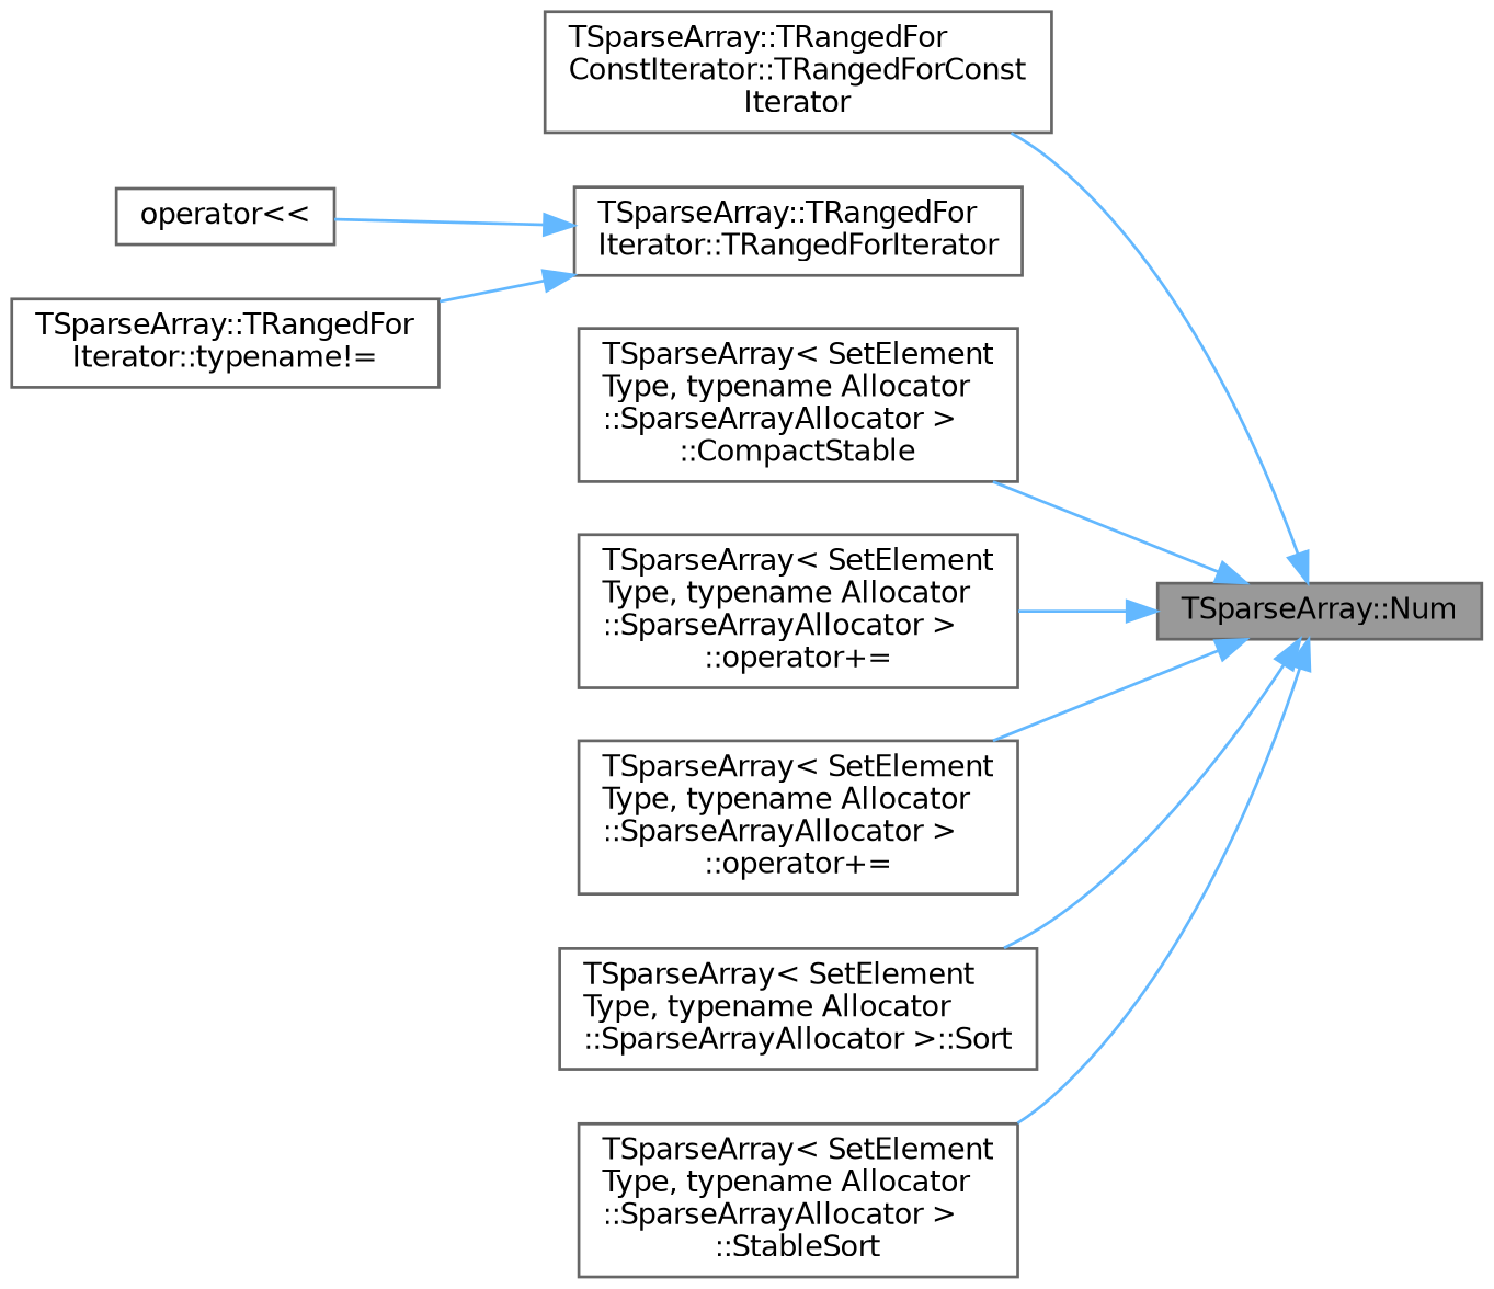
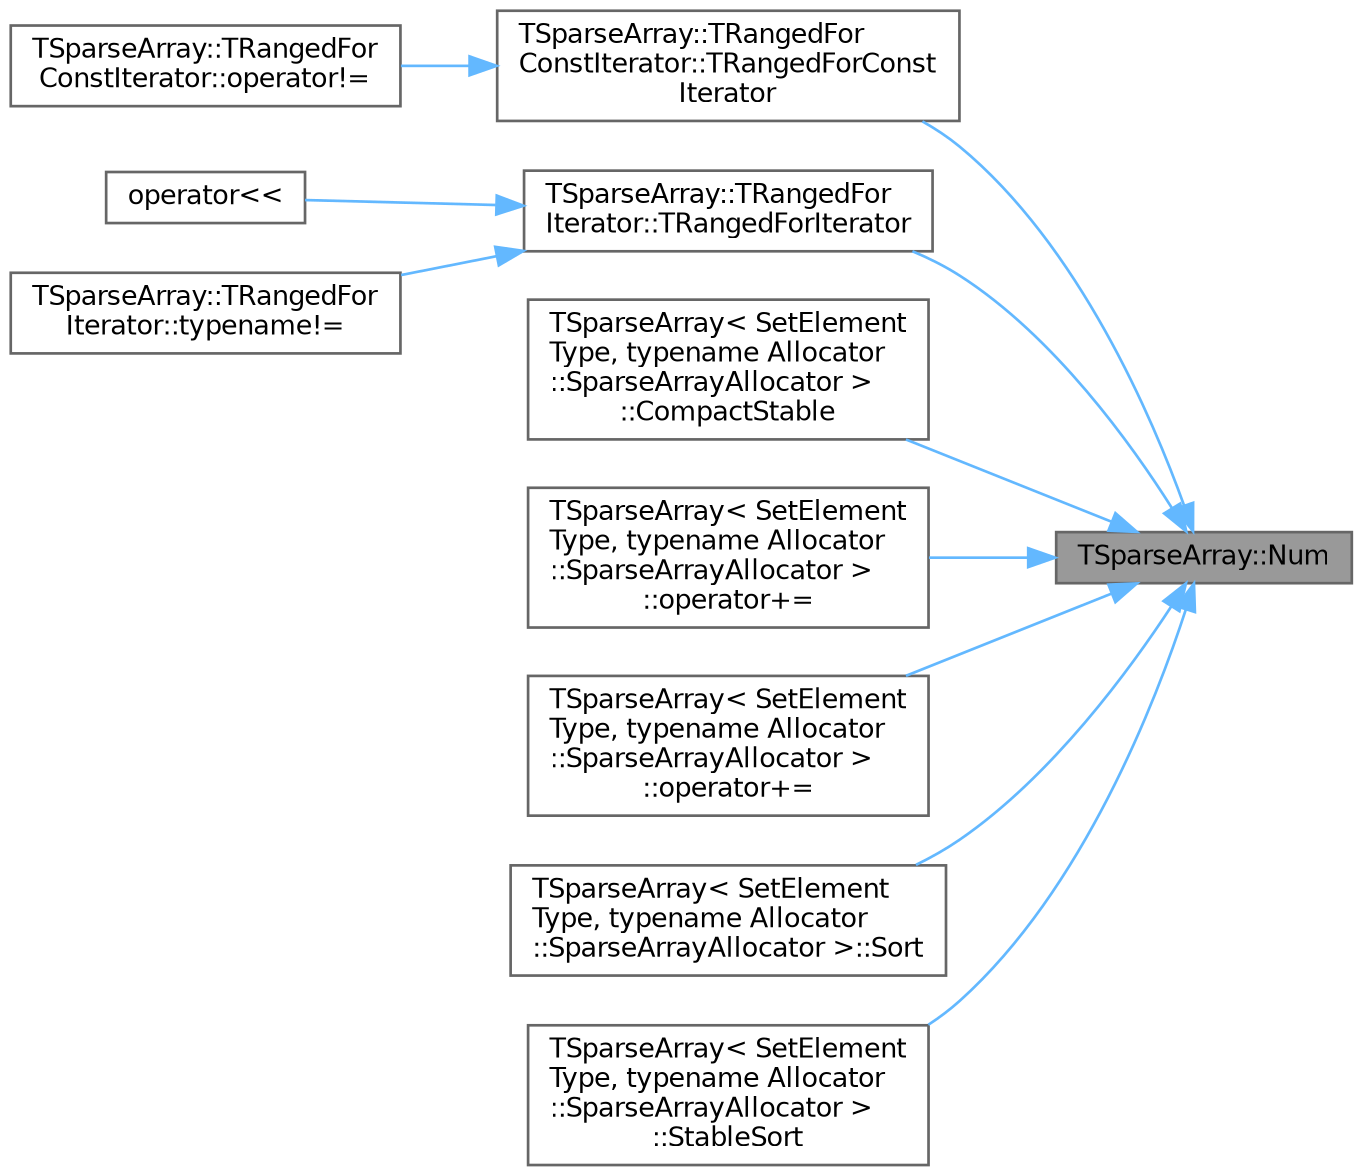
  digraph {
    rankdir=RL
    node [color=grey40 fillcolor=white fontname=Helvetica fontsize=10 shape=box style=filled]
    edge [color=steelblue1 dir=back fontname=Helvetica fontsize=10 labelfontname=Helvetica labelfontsize=10 style=solid]
    n1 [color=gray40 fillcolor=grey60 fontcolor=black height=0.2 label="TSparseArray::Num" width=0.4]
    n2 [height=0.2 label="TSparseArray::TRangedFor\lConstIterator::TRangedForConst\lIterator" width=0.4]
    n3 [height=0.2 label="TSparseArray::TRangedFor\lIterator::TRangedForIterator" width=0.4]
    n4 [height=0.2 label="TSparseArray\< SetElement\lType, typename Allocator\l::SparseArrayAllocator \>\l::CompactStable" width=0.4]
    n5 [height=0.2 label="TSparseArray\< SetElement\lType, typename Allocator\l::SparseArrayAllocator \>\l::operator+=" width=0.4]
    n6 [height=0.2 label="TSparseArray\< SetElement\lType, typename Allocator\l::SparseArrayAllocator \>\l::operator+=" width=0.4]
    n7 [height=0.2 label="TSparseArray\< SetElement\lType, typename Allocator\l::SparseArrayAllocator \>::Sort" width=0.4]
    n8 [height=0.2 label="TSparseArray\< SetElement\lType, typename Allocator\l::SparseArrayAllocator \>\l::StableSort" width=0.4]
+   n9 [height=0.2 label="TSparseArray::TRangedFor\lConstIterator::operator!=" width=0.4]
    n10 [height=0.2 label="operator\<\<" width=0.4]
    n11 [height=0.2 label="TSparseArray::TRangedFor\lIterator::typename!=" width=0.4]
    n1 -> n2
+   n1 -> n3
    n1 -> n4
    n1 -> n5
    n1 -> n6
    n1 -> n7
    n1 -> n8
+   n2 -> n9
    n3 -> n10
    n3 -> n11
  }
